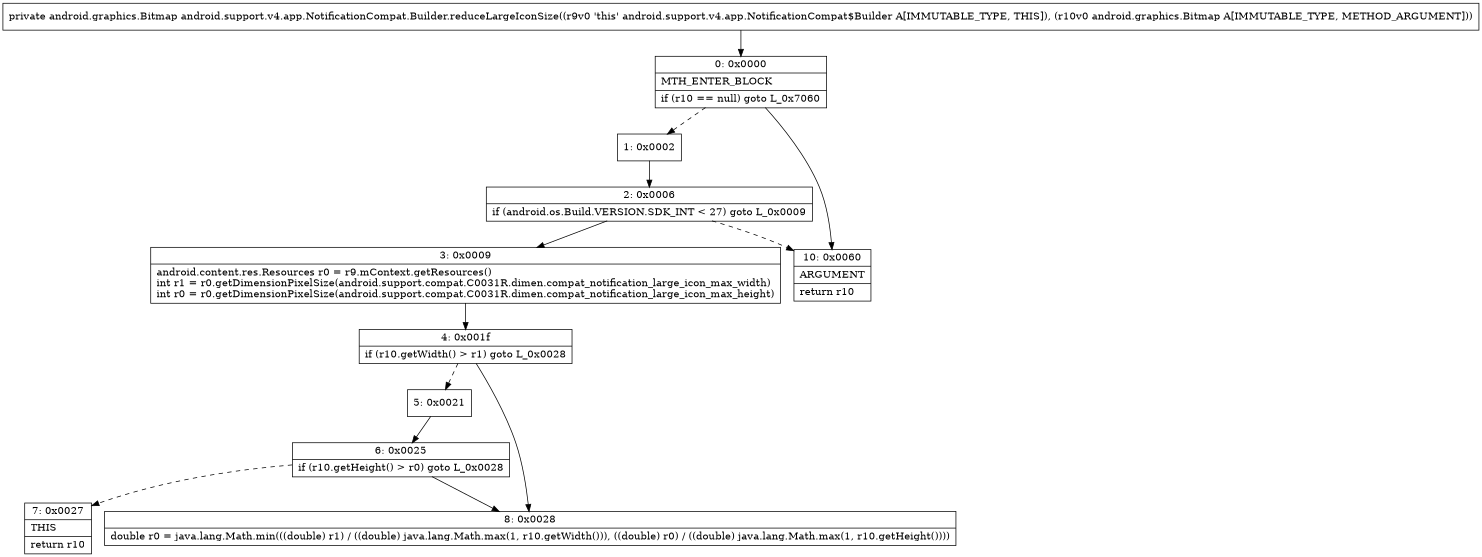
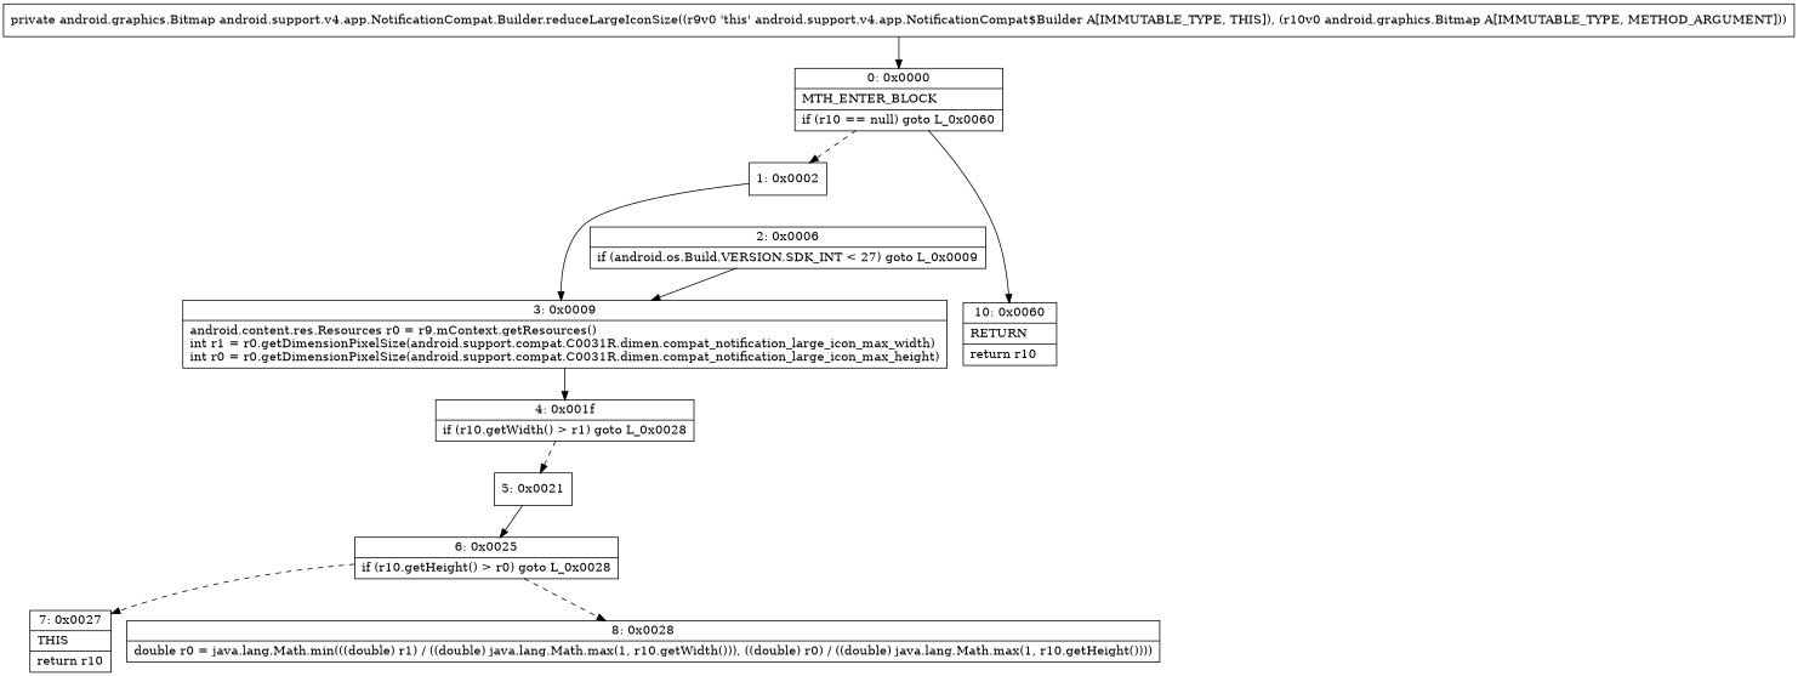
  digraph {
    node [shape=record]
-   n1 [label="{0\:\ 0x0000|MTH_ENTER_BLOCK\l|if (r10 == null) goto L_0x7060\l}"]
+   n1 [label="{0\:\ 0x0000|MTH_ENTER_BLOCK\l|if (r10 == null) goto L_0x0060\l}"]
    n2 [label="{1\:\ 0x0002}"]
-   n3 [label="{10\:\ 0x0060|ARGUMENT\l|return r10\l}"]
+   n3 [label="{10\:\ 0x0060|RETURN\l|return r10\l}"]
    n4 [label="{2\:\ 0x0006|if (android.os.Build.VERSION.SDK_INT \< 27) goto L_0x0009\l}"]
    n5 [label="{3\:\ 0x0009|android.content.res.Resources r0 = r9.mContext.getResources()\lint r1 = r0.getDimensionPixelSize(android.support.compat.C0031R.dimen.compat_notification_large_icon_max_width)\lint r0 = r0.getDimensionPixelSize(android.support.compat.C0031R.dimen.compat_notification_large_icon_max_height)\l}"]
    n6 [label="{4\:\ 0x001f|if (r10.getWidth() \> r1) goto L_0x0028\l}"]
    n7 [label="{5\:\ 0x0021}"]
    n8 [label="{8\:\ 0x0028|double r0 = java.lang.Math.min(((double) r1) \/ ((double) java.lang.Math.max(1, r10.getWidth())), ((double) r0) \/ ((double) java.lang.Math.max(1, r10.getHeight())))\l}"]
    n9 [label="{6\:\ 0x0025|if (r10.getHeight() \> r0) goto L_0x0028\l}"]
    n10 [label="{7\:\ 0x0027|THIS\l|return r10\l}"]
    n11 [label="{private android.graphics.Bitmap android.support.v4.app.NotificationCompat.Builder.reduceLargeIconSize((r9v0 'this' android.support.v4.app.NotificationCompat$Builder A[IMMUTABLE_TYPE, THIS]), (r10v0 android.graphics.Bitmap A[IMMUTABLE_TYPE, METHOD_ARGUMENT])) }"]
    n1 -> n2 [style=dashed]
    n1 -> n3
-   n2 -> n4
-   n4 -> n3 [style=dashed]
+   n2 -> n5
    n4 -> n5
    n5 -> n6
    n6 -> n7 [style=dashed]
-   n6 -> n8
    n7 -> n9
-   n9 -> n8
+   n9 -> n8 [style=dashed]
    n9 -> n10 [style=dashed]
    n11 -> n1
  }
